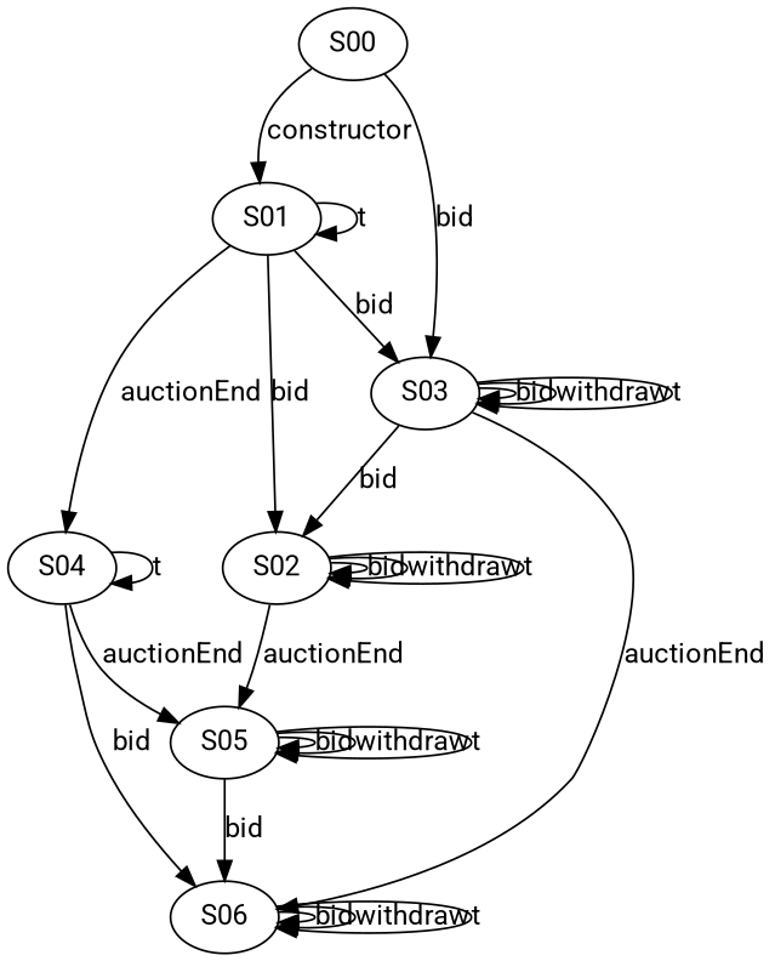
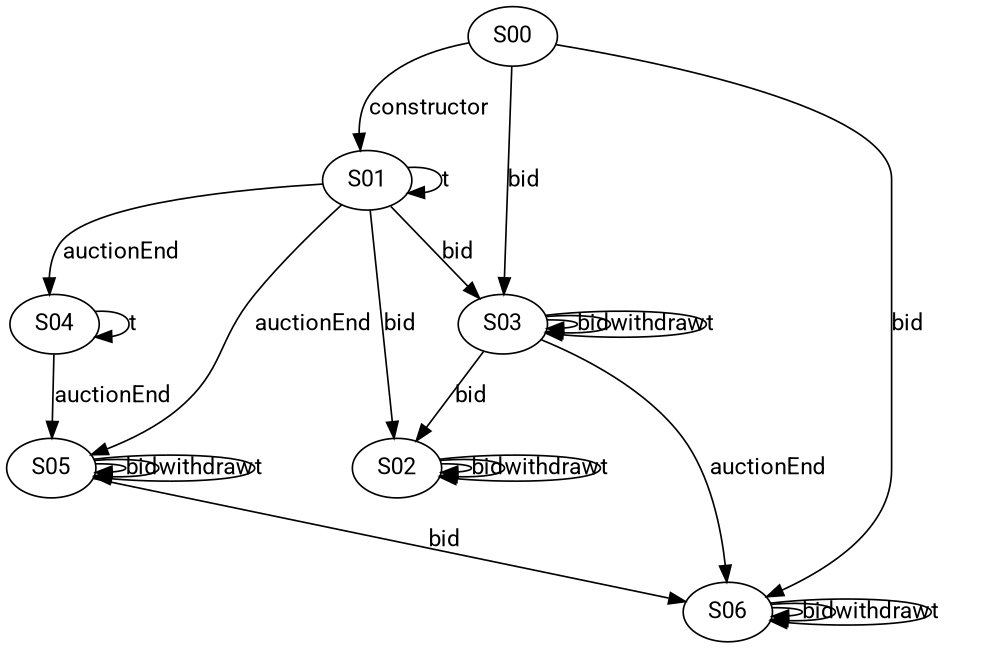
  digraph {
    fontname=Roboto
    node [fontname=Roboto]
    edge [color=black fontname=Roboto]
    S00
    S01
    S03
    S02
    S04
    S05
    S06
    S00 -> S01 [label=constructor]
    S00 -> S03 [label=bid]
    S01 -> S01 [label=t]
    S01 -> S03 [label=bid]
    S01 -> S02 [label=bid]
    S01 -> S04 [label=auctionEnd]
    S03 -> S03 [label=bid]
    S03 -> S03 [label=withdraw]
    S03 -> S03 [label=t]
    S03 -> S02 [label=bid]
    S03 -> S06 [label=auctionEnd]
    S02 -> S02 [label=bid]
    S02 -> S02 [label=withdraw]
    S02 -> S02 [label=t]
-   S02 -> S05 [label=auctionEnd]
+   S01 -> S05 [label=auctionEnd]
    S04 -> S04 [label=t]
    S04 -> S05 [label=auctionEnd]
-   S04 -> S06 [label=bid]
+   S00 -> S06 [label=bid]
    S05 -> S05 [label=bid]
    S05 -> S05 [label=withdraw]
    S05 -> S05 [label=t]
    S05 -> S06 [label=bid]
    S06 -> S06 [label=bid]
    S06 -> S06 [label=withdraw]
    S06 -> S06 [label=t]
  }
